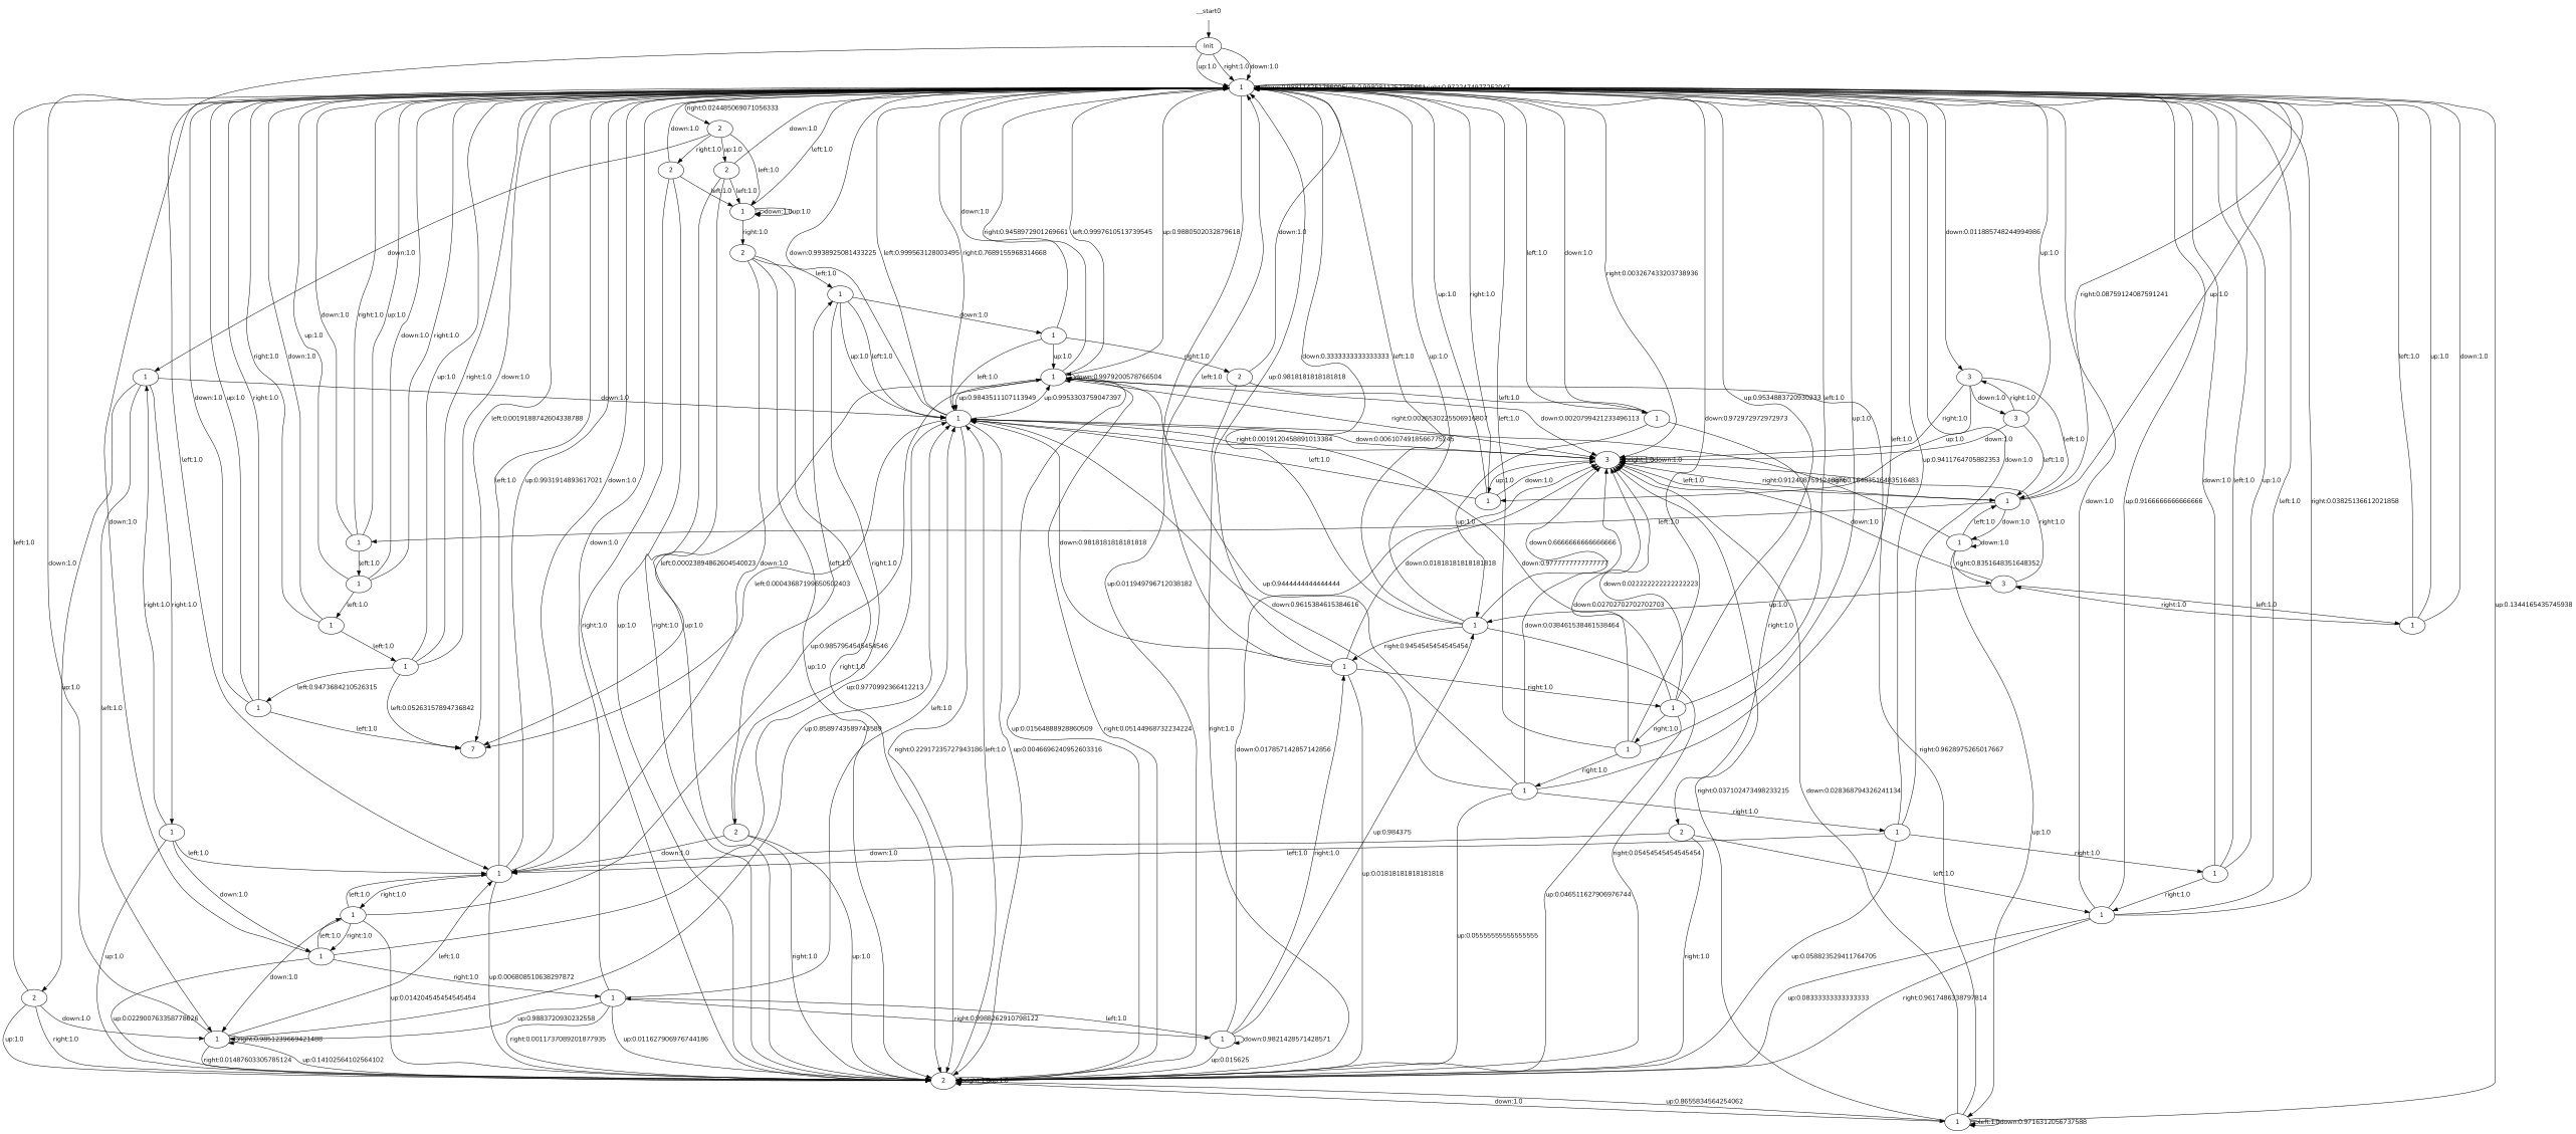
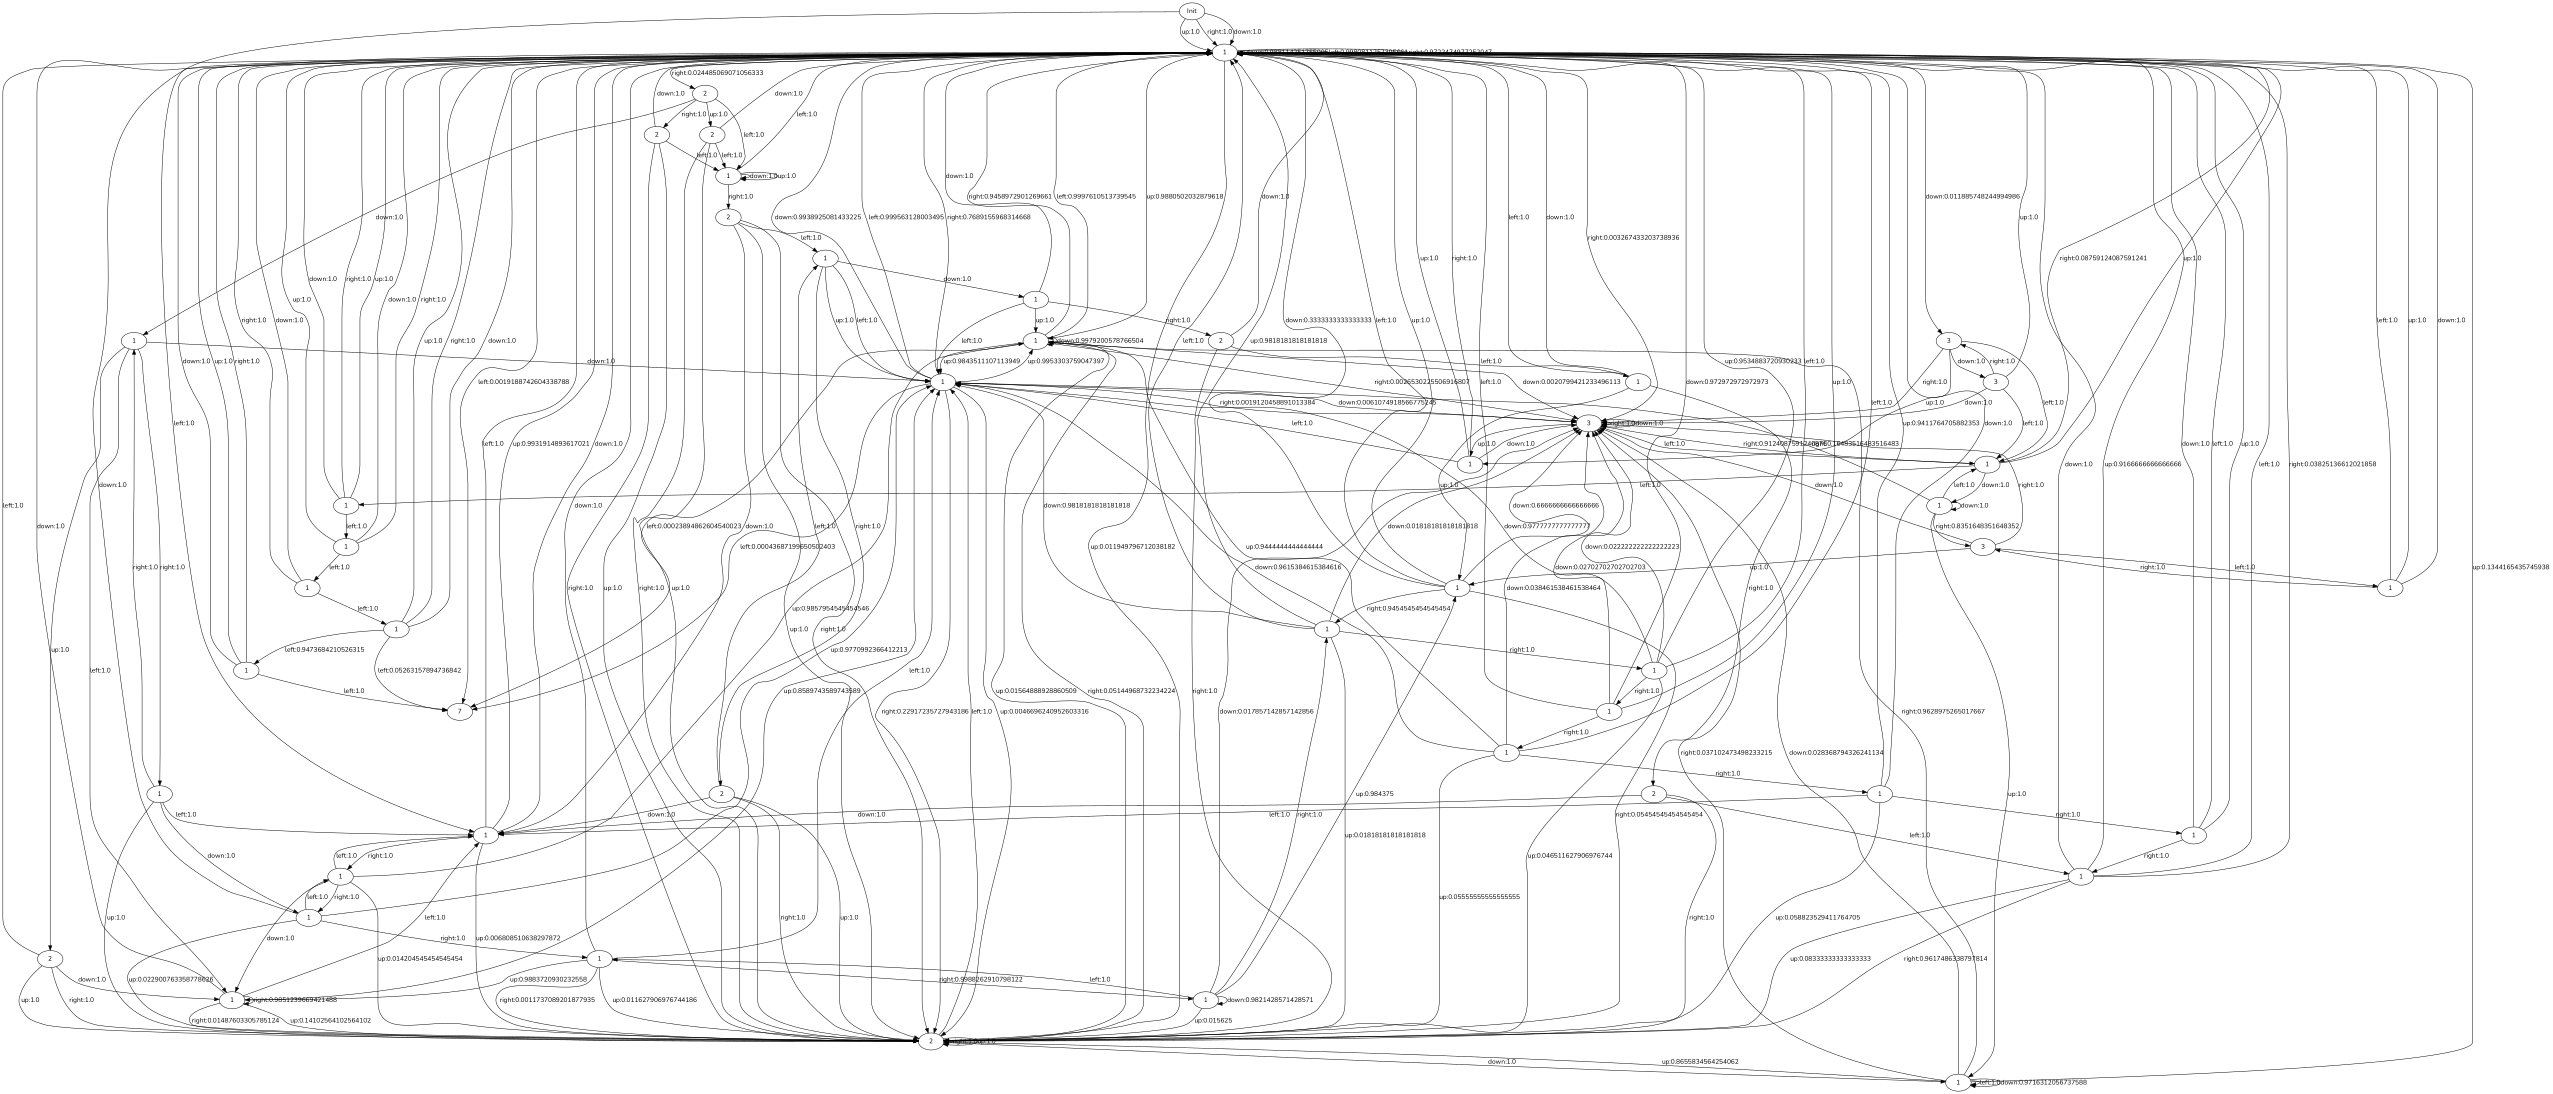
  digraph {
    fontname=Nunito
    node [fontname=Nunito]
    edge [fontname=Nunito]
    n1 [label=Init]
    n2 [label=1]
    n3 [label=1]
    n4 [label=1]
    n5 [label=2]
    n6 [label=2]
    n7 [label=3]
    n8 [label=3]
    n9 [label=7]
    n10 [label=1]
    n11 [label=1]
    n12 [label=1]
    n13 [label=1]
    n14 [label=2]
    n15 [label=1]
    n16 [label=2]
    n17 [label=1]
    n18 [label=1]
    n19 [label=3]
    n20 [label=1]
    n21 [label=1]
    n22 [label=1]
    n23 [label=1]
    n24 [label=1]
    n25 [label=1]
    n26 [label=1]
    n27 [label=1]
    n28 [label=1]
    n29 [label=1]
    n30 [label=1]
    n31 [label=1]
    n32 [label=2]
    n33 [label=1]
    n34 [label=1]
    n35 [label=2]
    n36 [label=2]
    n37 [label=1]
    n38 [label=1]
    n39 [label=1]
    n40 [label=1]
    n41 [label=3]
    n42 [label=1]
    n43 [label=1]
    n44 [label=1]
    n45 [label=1]
    n46 [label=2]
    n47 [label=1]
    n48 [label=2]
-   __start0 [shape=none]
    n1 -> n2 [label="right:1.0"]
    n1 -> n2 [label="down:1.0"]
    n1 -> n2 [label="up:1.0"]
    n1 -> n3 [label="left:1.0"]
    n2 -> n2 [label="down:0.988114251755005"]
    n2 -> n2 [label="left:0.9980811257395661"]
    n2 -> n2 [label="right:0.9722474977252047"]
    n2 -> n4 [label="up:0.9880502032879618"]
    n2 -> n5 [label="up:0.011949796712038182"]
    n2 -> n6 [label="right:0.024485069071056333"]
    n2 -> n7 [label="right:0.003267433203738936"]
    n2 -> n8 [label="down:0.011885748244994986"]
    n2 -> n9 [label="left:0.0019188742604338788"]
    n3 -> n2 [label="down:1.0"]
    n3 -> n2 [label="left:1.0"]
    n3 -> n2 [label="up:0.9931914893617021"]
    n3 -> n5 [label="up:0.006808510638297872"]
    n3 -> n10 [label="right:1.0"]
    n4 -> n2 [label="left:0.9997610513739545"]
    n4 -> n2 [label="right:0.9458972901269661"]
    n4 -> n4 [label="down:0.9979200578766504"]
    n4 -> n5 [label="up:0.01564888928860509"]
    n4 -> n5 [label="right:0.05144968732234224"]
    n4 -> n7 [label="right:0.0026530225506916807"]
    n4 -> n7 [label="down:0.0020799421233496113"]
    n4 -> n9 [label="left:0.00023894862604540023"]
    n4 -> n11 [label="up:0.9843511107113949"]
    n5 -> n5 [label="right:1.0"]
    n5 -> n5 [label="up:1.0"]
    n5 -> n11 [label="left:1.0"]
    n5 -> n12 [label="down:1.0"]
    n6 -> n13 [label="left:1.0"]
    n6 -> n14 [label="up:1.0"]
    n6 -> n15 [label="down:1.0"]
    n6 -> n16 [label="right:1.0"]
    n7 -> n7 [label="right:1.0"]
    n7 -> n7 [label="down:1.0"]
    n7 -> n17 [label="left:1.0"]
    n7 -> n18 [label="up:1.0"]
    n8 -> n7 [label="right:1.0"]
    n8 -> n17 [label="left:1.0"]
    n8 -> n18 [label="up:1.0"]
    n8 -> n19 [label="down:1.0"]
    n10 -> n3 [label="left:1.0"]
    n10 -> n4 [label="up:0.9857954545454546"]
    n10 -> n5 [label="up:0.014204545454545454"]
    n10 -> n20 [label="right:1.0"]
    n10 -> n21 [label="down:1.0"]
    n11 -> n2 [label="left:0.999563128003495"]
    n11 -> n2 [label="right:0.7689155968314668"]
    n11 -> n2 [label="down:0.9938925081433225"]
    n11 -> n4 [label="up:0.9953303759047397"]
    n11 -> n5 [label="up:0.0046696240952603316"]
    n11 -> n5 [label="right:0.22917235727943186"]
    n11 -> n7 [label="right:0.0019120458891013384"]
    n11 -> n7 [label="down:0.0061074918566775245"]
    n11 -> n9 [label="left:0.00043687199650502403"]
    n12 -> n2 [label="up:0.1344165435745938"]
    n12 -> n4 [label="right:0.9628975265017667"]
    n12 -> n5 [label="up:0.8655834564254062"]
    n12 -> n7 [label="right:0.037102473498233215"]
    n12 -> n7 [label="down:0.028368794326241134"]
    n12 -> n12 [label="left:1.0"]
    n12 -> n12 [label="down:0.9716312056737588"]
    n13 -> n2 [label="left:1.0"]
    n13 -> n13 [label="down:1.0"]
    n13 -> n13 [label="up:1.0"]
    n13 -> n32 [label="right:1.0"]
    n14 -> n2 [label="down:1.0"]
    n14 -> n5 [label="up:1.0"]
    n14 -> n5 [label="right:1.0"]
    n14 -> n13 [label="left:1.0"]
    n15 -> n11 [label="down:1.0"]
    n15 -> n21 [label="left:1.0"]
    n15 -> n34 [label="right:1.0"]
    n15 -> n35 [label="up:1.0"]
    n16 -> n2 [label="down:1.0"]
    n16 -> n5 [label="up:1.0"]
    n16 -> n5 [label="right:1.0"]
    n16 -> n13 [label="left:1.0"]
    n17 -> n2 [label="right:0.08759124087591241"]
    n17 -> n2 [label="up:1.0"]
    n17 -> n7 [label="right:0.9124087591240876"]
    n17 -> n38 [label="left:1.0"]
    n17 -> n39 [label="down:1.0"]
    n18 -> n2 [label="right:1.0"]
    n18 -> n2 [label="up:1.0"]
    n18 -> n7 [label="down:1.0"]
    n18 -> n11 [label="left:1.0"]
    n19 -> n2 [label="up:1.0"]
    n19 -> n7 [label="down:1.0"]
    n19 -> n8 [label="right:1.0"]
    n19 -> n17 [label="left:1.0"]
    n20 -> n2 [label="down:1.0"]
    n20 -> n5 [label="up:0.022900763358778626"]
    n20 -> n10 [label="left:1.0"]
    n20 -> n11 [label="up:0.9770992366412213"]
    n20 -> n22 [label="right:1.0"]
    n21 -> n2 [label="down:1.0"]
    n21 -> n3 [label="left:1.0"]
    n21 -> n5 [label="right:0.01487603305785124"]
    n21 -> n5 [label="up:0.14102564102564102"]
    n21 -> n11 [label="up:0.8589743589743589"]
    n21 -> n21 [label="right:0.9851239669421488"]
    n22 -> n2 [label="down:1.0"]
    n22 -> n5 [label="right:0.0011737089201877935"]
    n22 -> n5 [label="up:0.011627906976744186"]
    n22 -> n11 [label="left:1.0"]
    n22 -> n21 [label="up:0.9883720930232558"]
    n22 -> n23 [label="right:0.9988262910798122"]
    n23 -> n5 [label="up:0.015625"]
    n23 -> n7 [label="down:0.017857142857142856"]
    n23 -> n22 [label="left:1.0"]
    n23 -> n23 [label="down:0.9821428571428571"]
    n23 -> n24 [label="right:1.0"]
    n23 -> n25 [label="up:0.984375"]
    n24 -> n2 [label="left:1.0"]
    n24 -> n2 [label="up:0.9818181818181818"]
    n24 -> n5 [label="up:0.01818181818181818"]
    n24 -> n7 [label="down:0.01818181818181818"]
    n24 -> n11 [label="down:0.9818181818181818"]
    n24 -> n26 [label="right:1.0"]
    n25 -> n2 [label="left:1.0"]
    n25 -> n2 [label="up:1.0"]
    n25 -> n2 [label="down:0.3333333333333333"]
    n25 -> n5 [label="right:0.05454545454545454"]
    n25 -> n7 [label="down:0.6666666666666666"]
    n25 -> n24 [label="right:0.9454545454545454"]
    n26 -> n2 [label="left:1.0"]
    n26 -> n2 [label="up:0.9534883720930233"]
    n26 -> n5 [label="up:0.046511627906976744"]
    n26 -> n7 [label="down:0.022222222222222223"]
    n26 -> n11 [label="down:0.9777777777777777"]
    n26 -> n27 [label="right:1.0"]
    n27 -> n2 [label="up:1.0"]
    n27 -> n2 [label="left:1.0"]
    n27 -> n2 [label="down:0.972972972972973"]
    n27 -> n7 [label="down:0.02702702702702703"]
    n27 -> n28 [label="right:1.0"]
    n28 -> n2 [label="left:1.0"]
    n28 -> n4 [label="up:0.9444444444444444"]
    n28 -> n5 [label="up:0.05555555555555555"]
    n28 -> n7 [label="down:0.038461538461538464"]
    n28 -> n11 [label="down:0.9615384615384616"]
    n28 -> n29 [label="right:1.0"]
    n29 -> n2 [label="up:0.9411764705882353"]
    n29 -> n2 [label="down:1.0"]
    n29 -> n3 [label="left:1.0"]
    n29 -> n5 [label="up:0.058823529411764705"]
    n29 -> n30 [label="right:1.0"]
    n30 -> n2 [label="left:1.0"]
    n30 -> n2 [label="up:1.0"]
    n30 -> n2 [label="down:1.0"]
    n30 -> n31 [label="right:1.0"]
    n31 -> n2 [label="right:0.03825136612021858"]
    n31 -> n2 [label="down:1.0"]
    n31 -> n2 [label="up:0.9166666666666666"]
    n31 -> n2 [label="left:1.0"]
    n31 -> n5 [label="right:0.9617486338797814"]
    n31 -> n5 [label="up:0.08333333333333333"]
    n32 -> n3 [label="down:1.0"]
    n32 -> n5 [label="right:1.0"]
    n32 -> n5 [label="up:1.0"]
    n32 -> n33 [label="left:1.0"]
    n33 -> n11 [label="left:1.0"]
    n33 -> n11 [label="up:1.0"]
    n33 -> n36 [label="right:1.0"]
    n33 -> n37 [label="down:1.0"]
    n34 -> n3 [label="left:1.0"]
    n34 -> n5 [label="up:1.0"]
    n34 -> n15 [label="right:1.0"]
    n34 -> n20 [label="down:1.0"]
    n35 -> n2 [label="left:1.0"]
    n35 -> n5 [label="up:1.0"]
    n35 -> n5 [label="right:1.0"]
    n35 -> n21 [label="down:1.0"]
    n36 -> n3 [label="down:1.0"]
    n36 -> n5 [label="right:1.0"]
    n36 -> n5 [label="up:1.0"]
    n36 -> n33 [label="left:1.0"]
    n37 -> n2 [label="down:1.0"]
    n37 -> n4 [label="up:1.0"]
    n37 -> n11 [label="left:1.0"]
    n37 -> n46 [label="right:1.0"]
    n38 -> n2 [label="up:1.0"]
    n38 -> n2 [label="down:1.0"]
    n38 -> n2 [label="right:1.0"]
    n38 -> n40 [label="left:1.0"]
    n39 -> n11 [label="right:0.16483516483516483"]
    n39 -> n12 [label="up:1.0"]
    n39 -> n17 [label="left:1.0"]
    n39 -> n39 [label="down:1.0"]
    n39 -> n41 [label="right:0.8351648351648352"]
    n40 -> n2 [label="down:1.0"]
    n40 -> n2 [label="right:1.0"]
    n40 -> n2 [label="up:1.0"]
    n40 -> n42 [label="left:1.0"]
    n41 -> n7 [label="down:1.0"]
    n41 -> n7 [label="right:1.0"]
    n41 -> n25 [label="up:1.0"]
    n41 -> n43 [label="left:1.0"]
    n42 -> n2 [label="right:1.0"]
    n42 -> n2 [label="down:1.0"]
    n42 -> n44 [label="left:1.0"]
    n43 -> n2 [label="down:1.0"]
    n43 -> n2 [label="left:1.0"]
    n43 -> n2 [label="up:1.0"]
    n43 -> n41 [label="right:1.0"]
    n44 -> n2 [label="down:1.0"]
    n44 -> n2 [label="up:1.0"]
    n44 -> n2 [label="right:1.0"]
    n44 -> n9 [label="left:0.05263157894736842"]
    n44 -> n45 [label="left:0.9473684210526315"]
    n45 -> n2 [label="up:1.0"]
    n45 -> n2 [label="right:1.0"]
    n45 -> n2 [label="down:1.0"]
    n45 -> n9 [label="left:1.0"]
    n46 -> n2 [label="down:1.0"]
    n46 -> n5 [label="right:1.0"]
    n46 -> n47 [label="left:1.0"]
    n47 -> n2 [label="down:1.0"]
    n47 -> n2 [label="left:1.0"]
    n47 -> n25 [label="up:1.0"]
    n47 -> n48 [label="right:1.0"]
    n48 -> n3 [label="down:1.0"]
    n48 -> n5 [label="right:1.0"]
    n48 -> n31 [label="left:1.0"]
-   __start0 -> n1
  }
